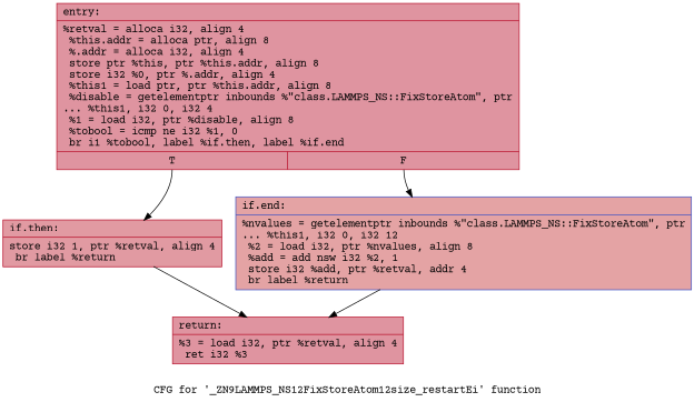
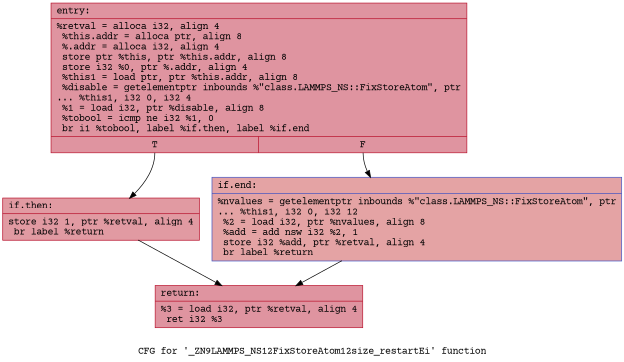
  digraph {
    label="CFG for '_ZN9LAMMPS_NS12FixStoreAtom12size_restartEi' function"
    fontname="Courier Prime"
    node [color="#b70d28ff" fillcolor="#b70d2870" fontname="Courier Prime" shape=record style=filled]
    edge [fontname="Courier Prime"]
    n1 [label="{entry:\l|  %retval = alloca i32, align 4\l  %this.addr = alloca ptr, align 8\l  %.addr = alloca i32, align 4\l  store ptr %this, ptr %this.addr, align 8\l  store i32 %0, ptr %.addr, align 4\l  %this1 = load ptr, ptr %this.addr, align 8\l  %disable = getelementptr inbounds %\"class.LAMMPS_NS::FixStoreAtom\", ptr\l... %this1, i32 0, i32 4\l  %1 = load i32, ptr %disable, align 8\l  %tobool = icmp ne i32 %1, 0\l  br i1 %tobool, label %if.then, label %if.end\l|{<s0>T|<s1>F}}"]
    n2 [fillcolor="#bb1b2c70" label="{if.then:\l|  store i32 1, ptr %retval, align 4\l  br label %return\l}"]
-   n3 [color="#3d50c3ff" fillcolor="#c32e3170" label="{if.end:\l|  %nvalues = getelementptr inbounds %\"class.LAMMPS_NS::FixStoreAtom\", ptr\l... %this1, i32 0, i32 12\l  %2 = load i32, ptr %nvalues, align 8\l  %add = add nsw i32 %2, 1\l  store i32 %add, ptr %retval, addr 4\l  br label %return\l}"]
+   n3 [color="#3d50c3ff" fillcolor="#c32e3170" label="{if.end:\l|  %nvalues = getelementptr inbounds %\"class.LAMMPS_NS::FixStoreAtom\", ptr\l... %this1, i32 0, i32 12\l  %2 = load i32, ptr %nvalues, align 8\l  %add = add nsw i32 %2, 1\l  store i32 %add, ptr %retval, align 4\l  br label %return\l}"]
    n4 [label="{return:\l|  %3 = load i32, ptr %retval, align 4\l  ret i32 %3\l}"]
    n1 -> n2 [tailport=s0]
    n1 -> n3 [tailport=s1]
    n2 -> n4
    n3 -> n4
  }
